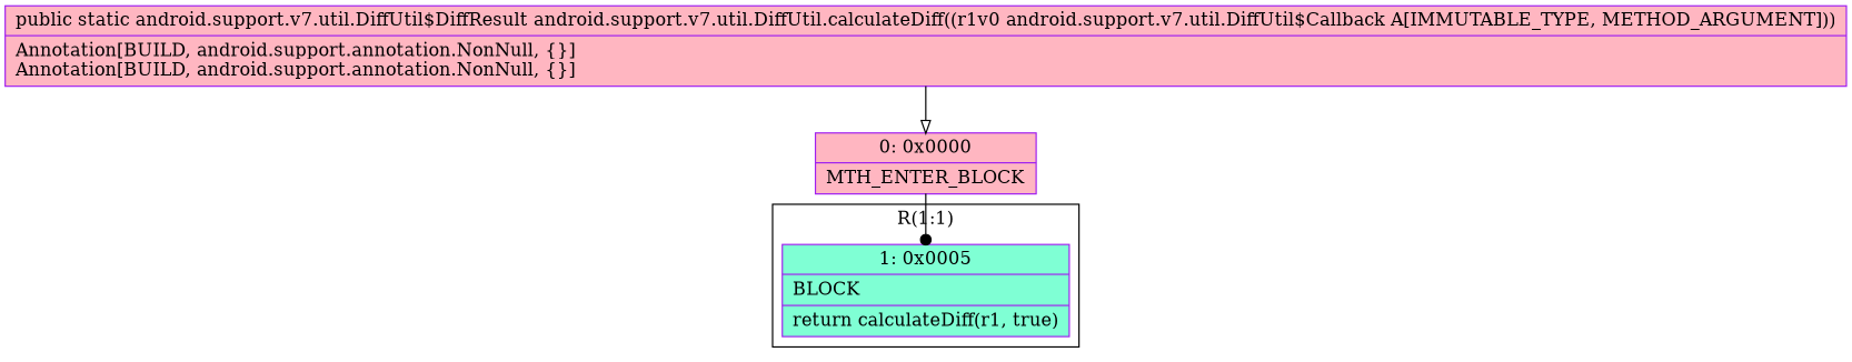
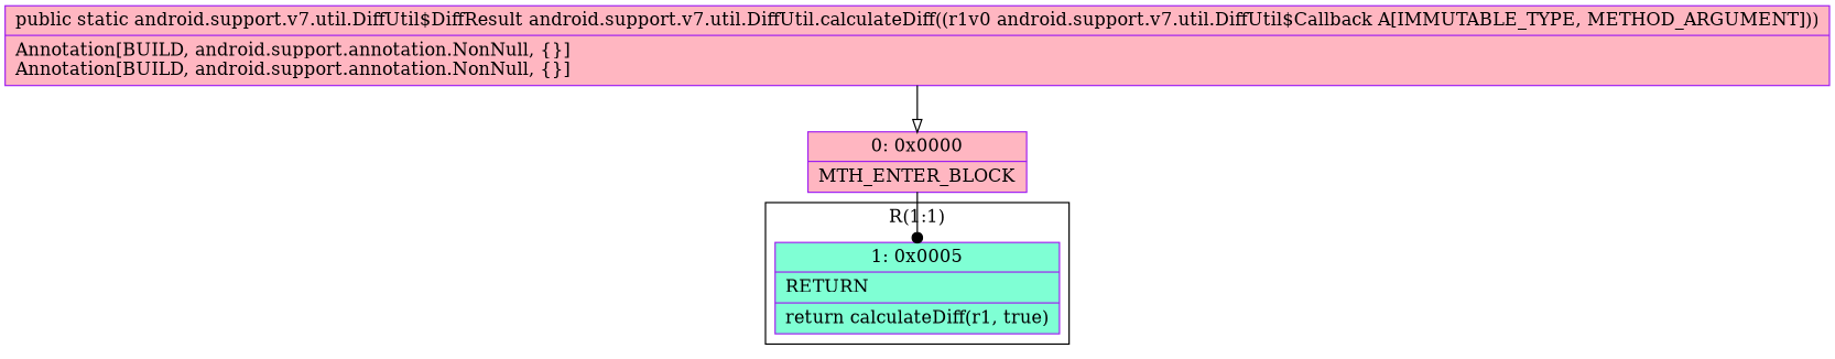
  digraph {
    node [color=purple shape=record style=filled fillcolor=lightpink]
-   n1 [label="{1\:\ 0x0005|BLOCK\l|return calculateDiff(r1, true)\l}" fillcolor=aquamarine]
+   n1 [label="{1\:\ 0x0005|RETURN\l|return calculateDiff(r1, true)\l}" fillcolor=aquamarine]
    n2 [label="{0\:\ 0x0000|MTH_ENTER_BLOCK\l}"]
    n3 [label="{public static android.support.v7.util.DiffUtil$DiffResult android.support.v7.util.DiffUtil.calculateDiff((r1v0 android.support.v7.util.DiffUtil$Callback A[IMMUTABLE_TYPE, METHOD_ARGUMENT]))  | Annotation[BUILD, android.support.annotation.NonNull, \{\}]\lAnnotation[BUILD, android.support.annotation.NonNull, \{\}]\l}"]
    subgraph cluster_1 {
      label="R(1:1)"
      n1
    }
    n2 -> n1 [arrowhead=dot]
    n3 -> n2 [arrowhead=onormal]
  }
